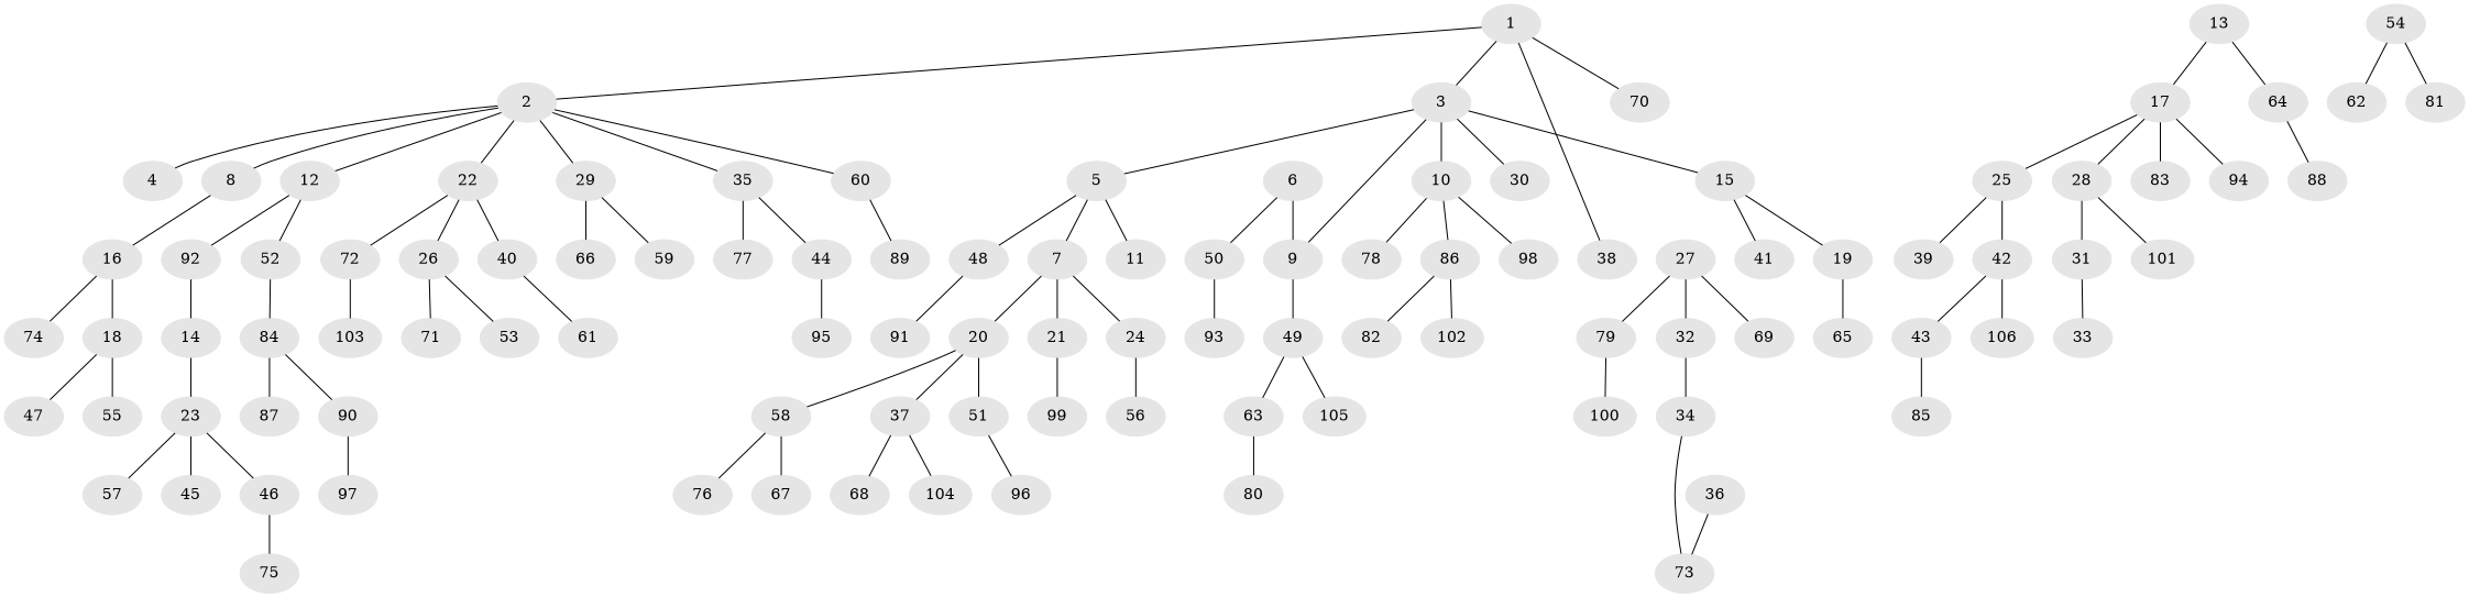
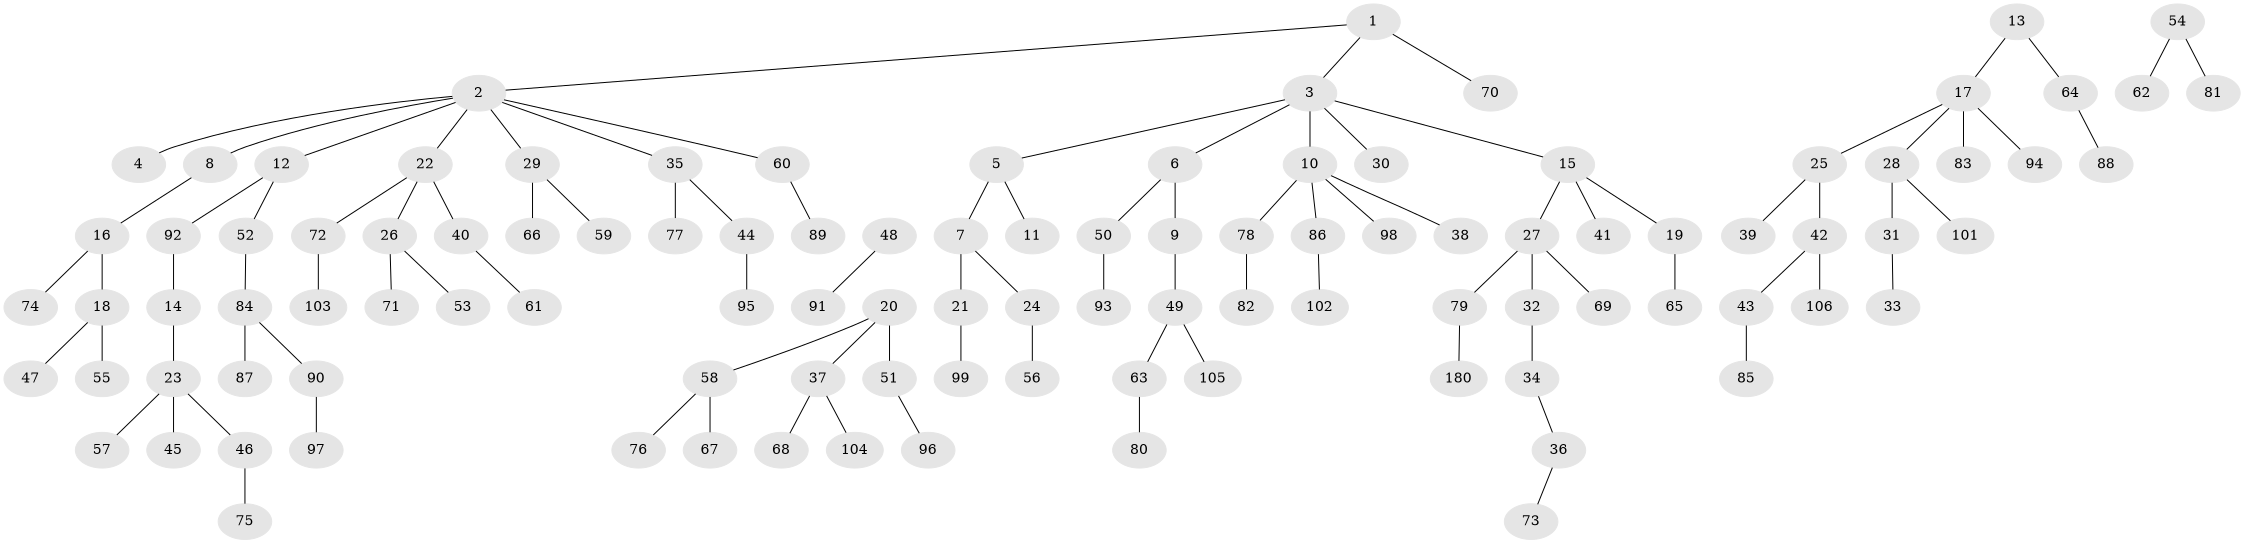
  graph {
    node [color=gray90 style=filled]
    1
    2
    3
    38
    70
    4
    8
    12
    22
    29
    35
    60
    5
    6
    10
    15
    30
    16
    52
    92
    13
    17
    64
    26
    40
    72
    59
    66
    44
    77
    89
    7
    11
    48
    9
    50
    78
    86
    98
    19
    27
    41
    20
    21
    24
    91
    49
    93
    37
    51
    58
    99
    56
    18
    74
    63
    105
    82
    102
    14
    23
    84
    25
    28
    83
    94
    88
    45
    46
    57
    65
    32
    69
    79
    47
    55
    39
    42
    31
    101
    68
    104
    96
    67
    76
    53
    71
    61
    103
    75
    43
    106
    34
-   100
+   100 [label=180]
    33
    36
    73
    95
    54
    62
    81
    85
    80
    87
    90
    97
    1 -- 2
    1 -- 3
-   1 -- 38
+   10 -- 38
    1 -- 70
    2 -- 4
    2 -- 8
    2 -- 12
    2 -- 22
    2 -- 29
    2 -- 35
    2 -- 60
    3 -- 5
-   3 -- 9
+   3 -- 6
    3 -- 10
    3 -- 15
    3 -- 30
    8 -- 16
    12 -- 52
    12 -- 92
    22 -- 26
    22 -- 40
    22 -- 72
    29 -- 59
    29 -- 66
    35 -- 44
    35 -- 77
    60 -- 89
    5 -- 7
    5 -- 11
-   5 -- 48
    6 -- 9
    6 -- 50
    10 -- 78
    10 -- 86
    10 -- 98
    15 -- 19
+   15 -- 27
    15 -- 41
    16 -- 18
    16 -- 74
    52 -- 84
    92 -- 14
    13 -- 17
    13 -- 64
    17 -- 25
    17 -- 28
    17 -- 83
    17 -- 94
    64 -- 88
    26 -- 53
    26 -- 71
    40 -- 61
    72 -- 103
    44 -- 95
-   7 -- 20
    7 -- 21
    7 -- 24
    48 -- 91
    9 -- 49
    50 -- 93
-   86 -- 82
+   78 -- 82
    86 -- 102
    19 -- 65
    27 -- 32
    27 -- 69
    27 -- 79
    20 -- 37
    20 -- 51
    20 -- 58
    21 -- 99
    24 -- 56
    49 -- 63
    49 -- 105
    37 -- 68
    37 -- 104
    51 -- 96
    58 -- 67
    58 -- 76
    18 -- 47
    18 -- 55
    63 -- 80
    14 -- 23
    23 -- 45
    23 -- 46
    23 -- 57
    84 -- 87
    84 -- 90
    25 -- 39
    25 -- 42
    28 -- 31
    28 -- 101
    46 -- 75
    32 -- 34
    79 -- 100
    42 -- 43
    42 -- 106
    31 -- 33
    43 -- 85
-   34 -- 73
+   34 -- 36
    36 -- 73
    54 -- 62
    54 -- 81
    90 -- 97
  }
